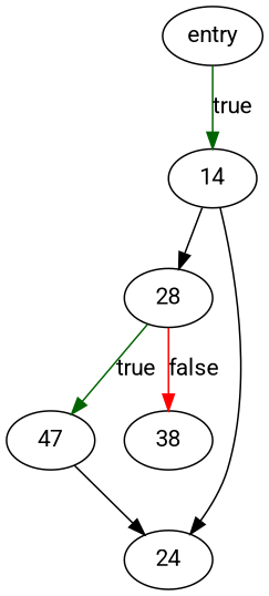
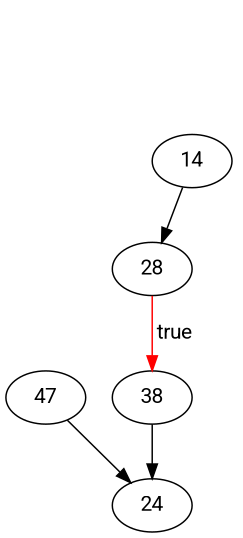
  digraph {
    fontname=Roboto
    node [fontname=Roboto]
    edge [fontname=Roboto]
-   n1 [label=entry]
    14
    28
    47
    n5 [label=38]
    n6 [label=24]
-   n1 -> 14 [color=darkgreen label=true]
    14 -> 28
-   28 -> 47 [color=darkgreen label=true]
-   28 -> n5 [color=red label=false]
+   28 -> n5 [color=red label=true]
    47 -> n6
-   14 -> n6
+   n5 -> n6
  }
